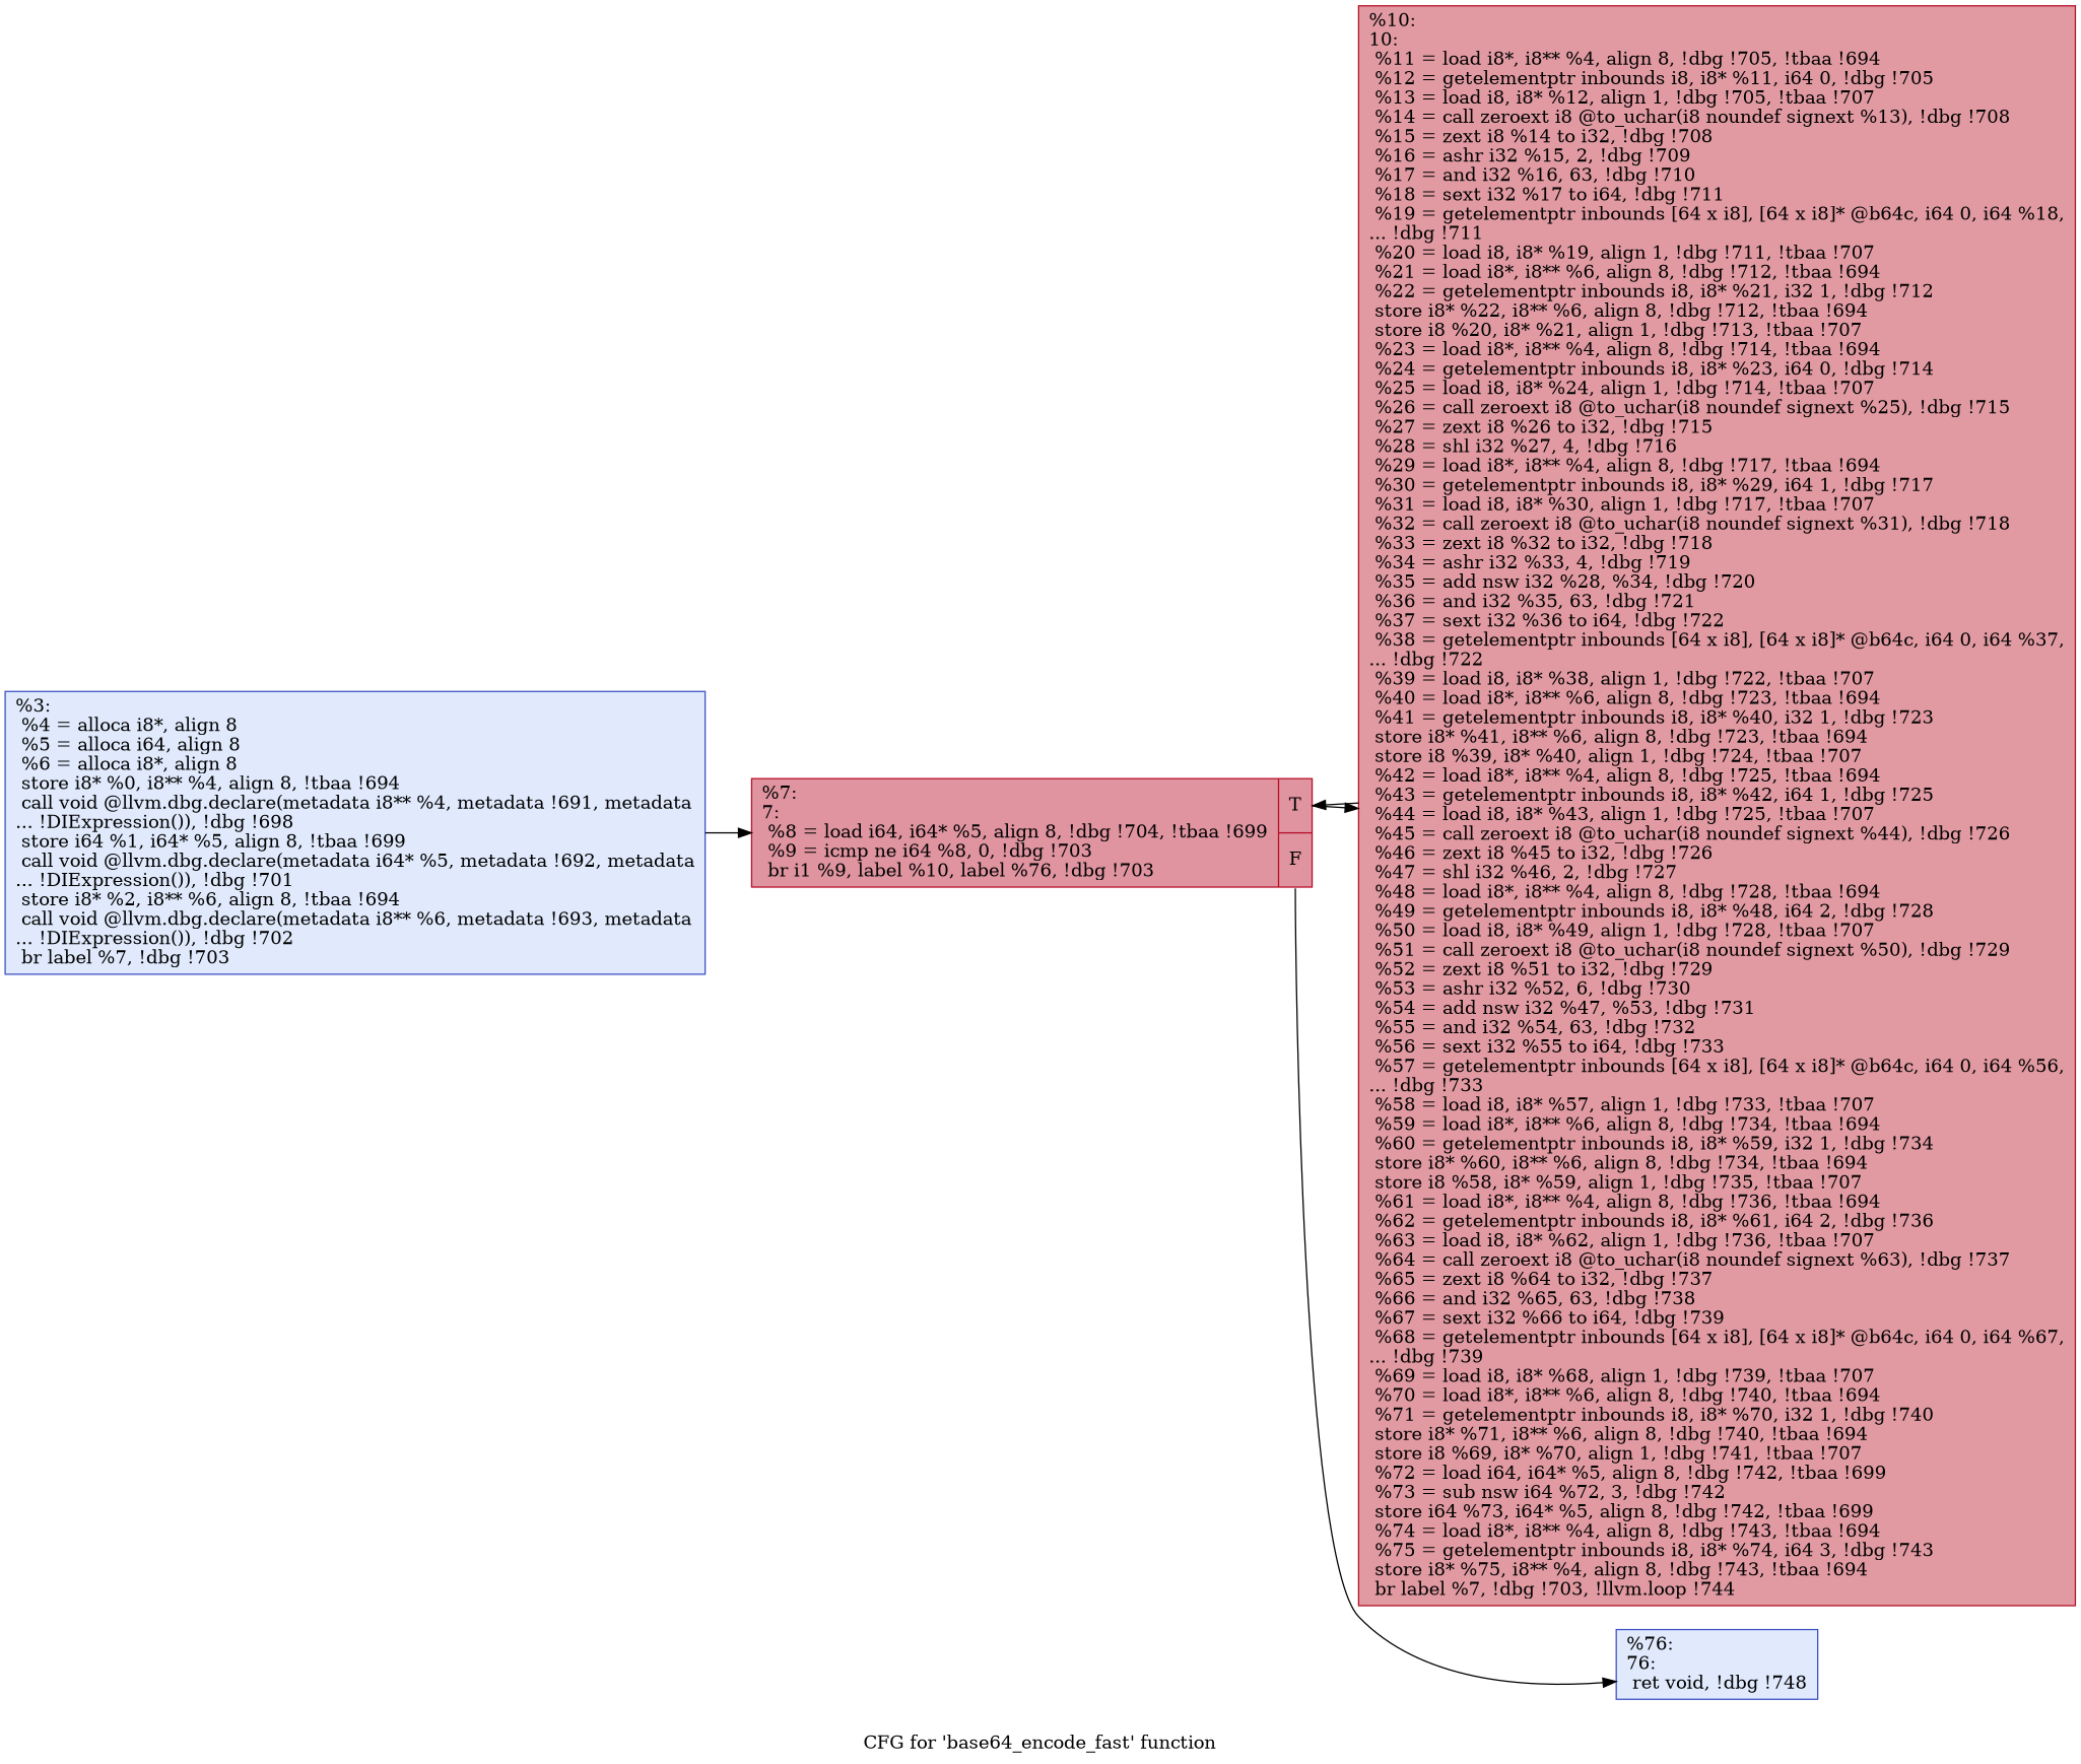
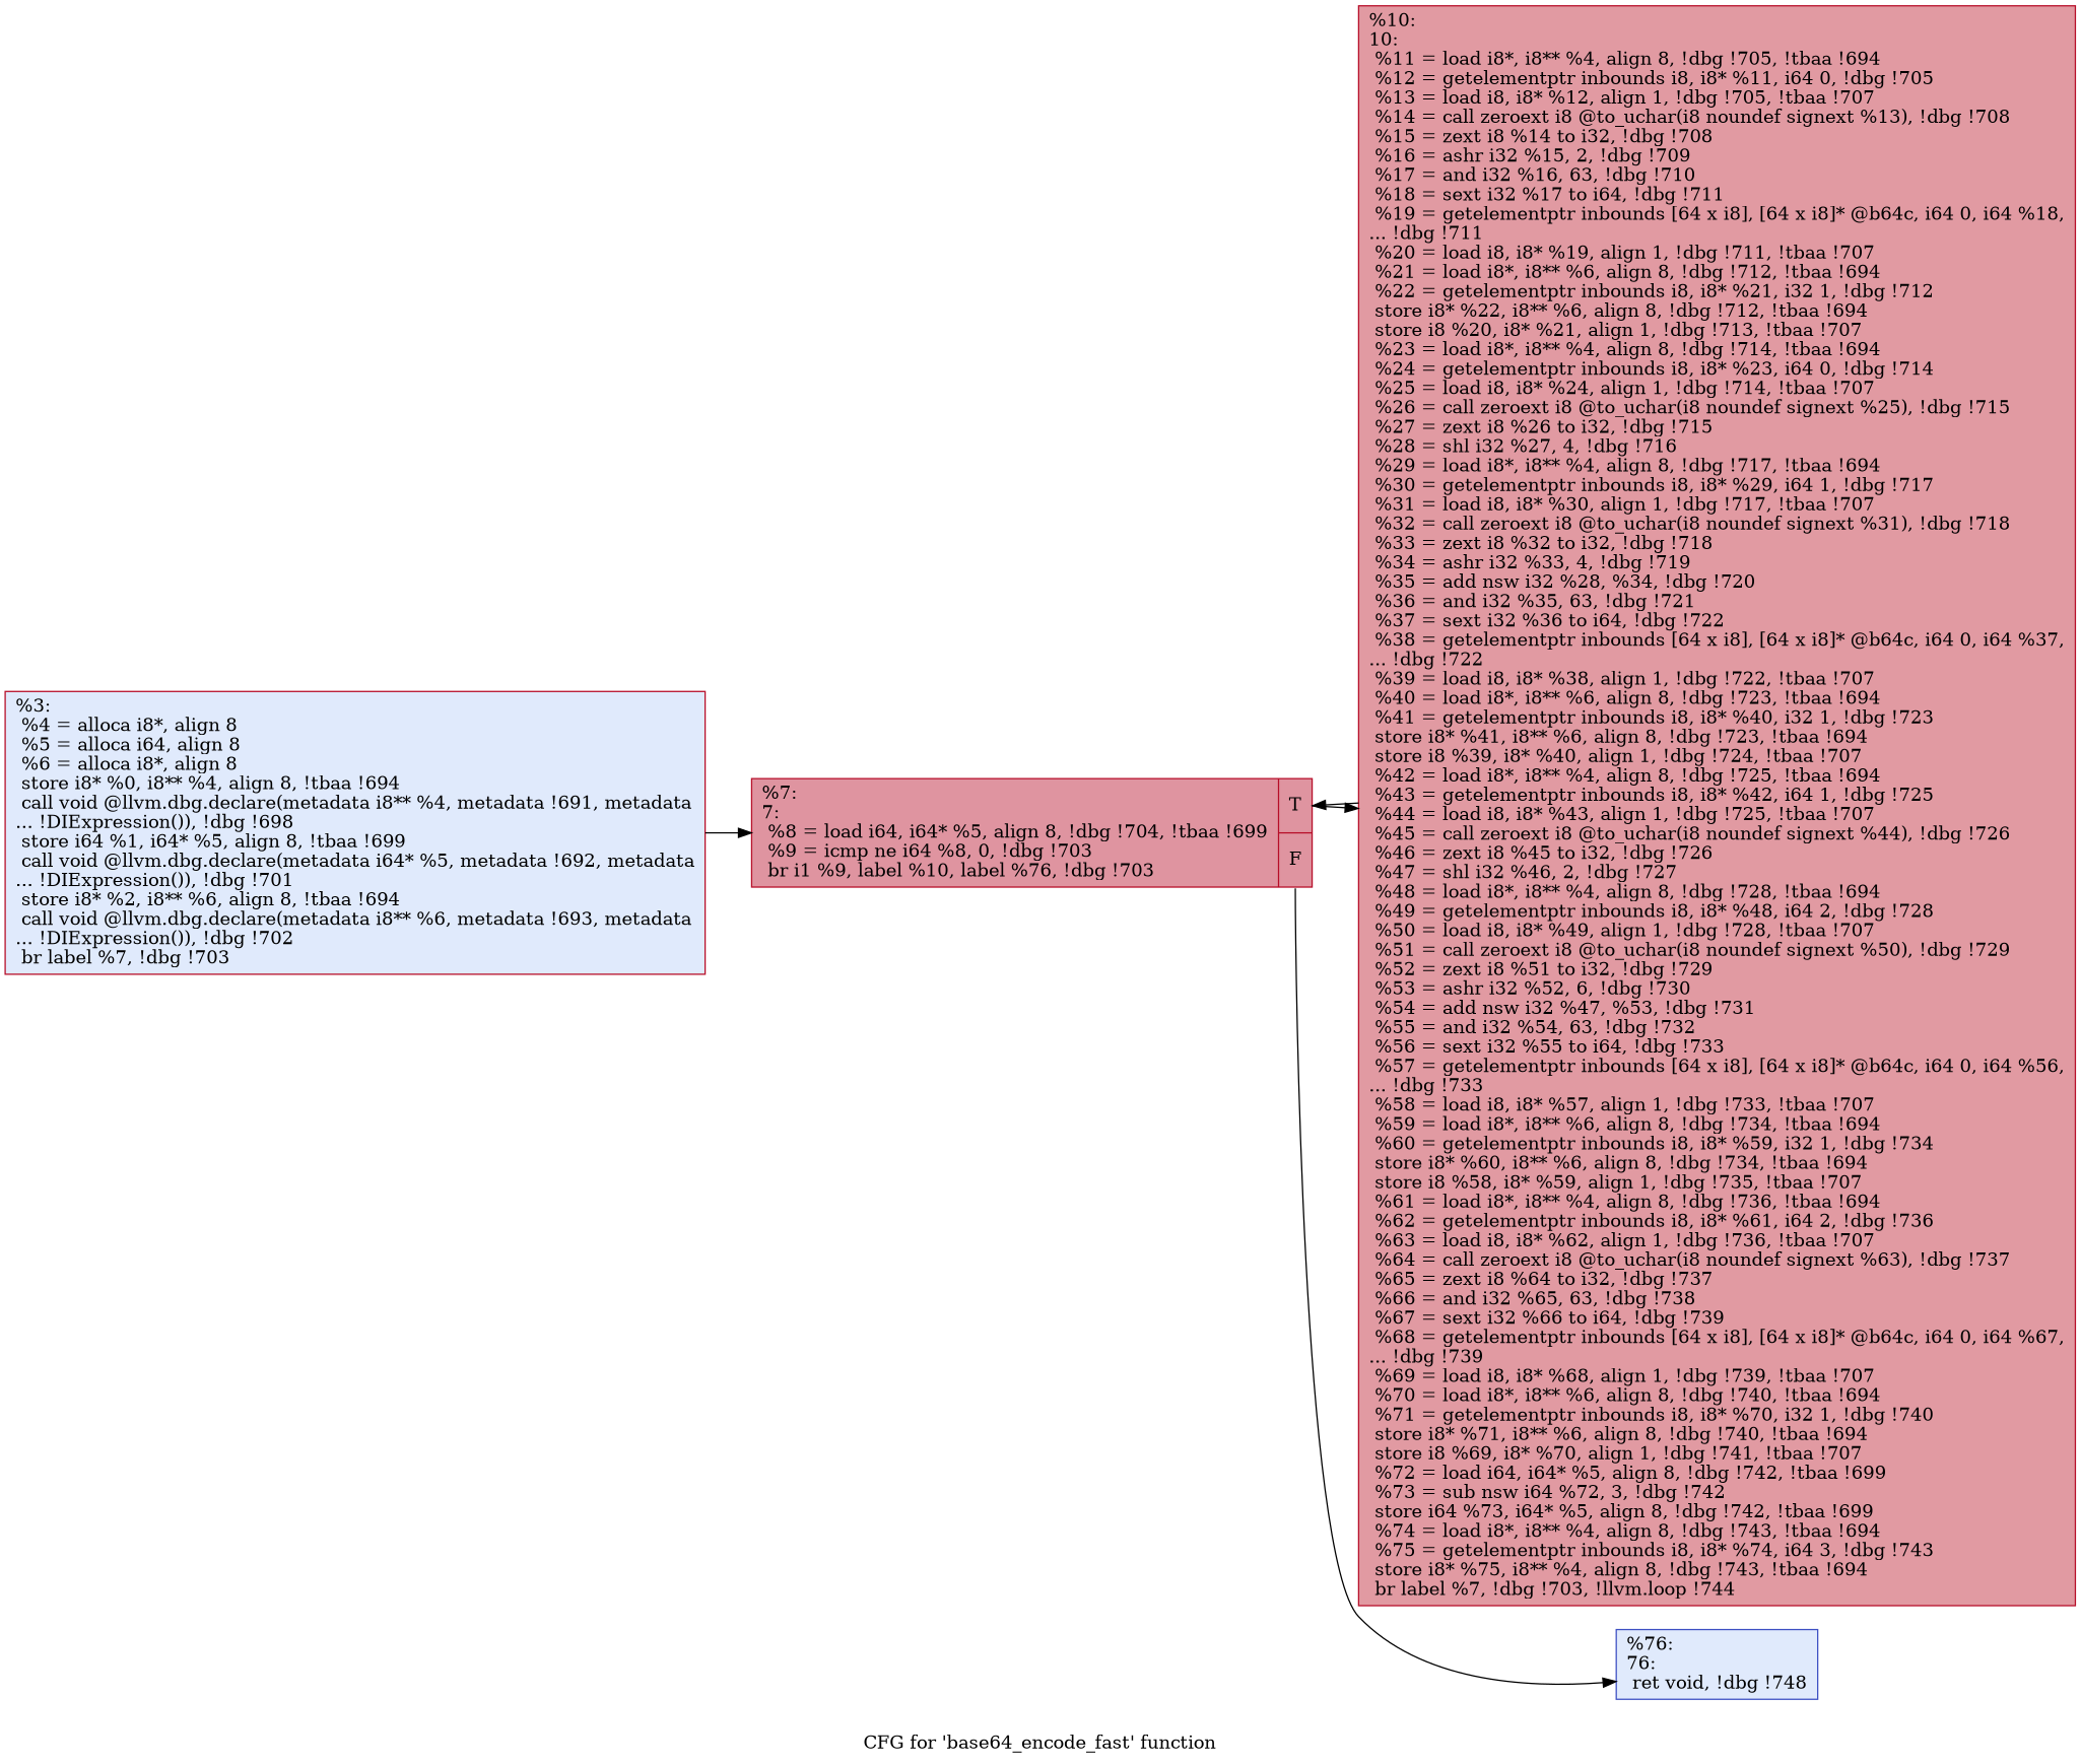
  digraph {
    label="CFG for 'base64_encode_fast' function"
    rankdir=LR
    node [color="#3d50c3ff" fillcolor="#b9d0f970" shape=record style=filled]
-   n1 [label="{%3:\l  %4 = alloca i8*, align 8\l  %5 = alloca i64, align 8\l  %6 = alloca i8*, align 8\l  store i8* %0, i8** %4, align 8, !tbaa !694\l  call void @llvm.dbg.declare(metadata i8** %4, metadata !691, metadata\l... !DIExpression()), !dbg !698\l  store i64 %1, i64* %5, align 8, !tbaa !699\l  call void @llvm.dbg.declare(metadata i64* %5, metadata !692, metadata\l... !DIExpression()), !dbg !701\l  store i8* %2, i8** %6, align 8, !tbaa !694\l  call void @llvm.dbg.declare(metadata i8** %6, metadata !693, metadata\l... !DIExpression()), !dbg !702\l  br label %7, !dbg !703\l}"]
+   n1 [color="#b70d28ff" label="{%3:\l  %4 = alloca i8*, align 8\l  %5 = alloca i64, align 8\l  %6 = alloca i8*, align 8\l  store i8* %0, i8** %4, align 8, !tbaa !694\l  call void @llvm.dbg.declare(metadata i8** %4, metadata !691, metadata\l... !DIExpression()), !dbg !698\l  store i64 %1, i64* %5, align 8, !tbaa !699\l  call void @llvm.dbg.declare(metadata i64* %5, metadata !692, metadata\l... !DIExpression()), !dbg !701\l  store i8* %2, i8** %6, align 8, !tbaa !694\l  call void @llvm.dbg.declare(metadata i8** %6, metadata !693, metadata\l... !DIExpression()), !dbg !702\l  br label %7, !dbg !703\l}"]
    n2 [color="#b70d28ff" fillcolor="#b70d2870" label="{%7:\l7:                                                \l  %8 = load i64, i64* %5, align 8, !dbg !704, !tbaa !699\l  %9 = icmp ne i64 %8, 0, !dbg !703\l  br i1 %9, label %10, label %76, !dbg !703\l|{<s0>T|<s1>F}}"]
    n3 [color="#b70d28ff" fillcolor="#bb1b2c70" label="{%10:\l10:                                               \l  %11 = load i8*, i8** %4, align 8, !dbg !705, !tbaa !694\l  %12 = getelementptr inbounds i8, i8* %11, i64 0, !dbg !705\l  %13 = load i8, i8* %12, align 1, !dbg !705, !tbaa !707\l  %14 = call zeroext i8 @to_uchar(i8 noundef signext %13), !dbg !708\l  %15 = zext i8 %14 to i32, !dbg !708\l  %16 = ashr i32 %15, 2, !dbg !709\l  %17 = and i32 %16, 63, !dbg !710\l  %18 = sext i32 %17 to i64, !dbg !711\l  %19 = getelementptr inbounds [64 x i8], [64 x i8]* @b64c, i64 0, i64 %18,\l... !dbg !711\l  %20 = load i8, i8* %19, align 1, !dbg !711, !tbaa !707\l  %21 = load i8*, i8** %6, align 8, !dbg !712, !tbaa !694\l  %22 = getelementptr inbounds i8, i8* %21, i32 1, !dbg !712\l  store i8* %22, i8** %6, align 8, !dbg !712, !tbaa !694\l  store i8 %20, i8* %21, align 1, !dbg !713, !tbaa !707\l  %23 = load i8*, i8** %4, align 8, !dbg !714, !tbaa !694\l  %24 = getelementptr inbounds i8, i8* %23, i64 0, !dbg !714\l  %25 = load i8, i8* %24, align 1, !dbg !714, !tbaa !707\l  %26 = call zeroext i8 @to_uchar(i8 noundef signext %25), !dbg !715\l  %27 = zext i8 %26 to i32, !dbg !715\l  %28 = shl i32 %27, 4, !dbg !716\l  %29 = load i8*, i8** %4, align 8, !dbg !717, !tbaa !694\l  %30 = getelementptr inbounds i8, i8* %29, i64 1, !dbg !717\l  %31 = load i8, i8* %30, align 1, !dbg !717, !tbaa !707\l  %32 = call zeroext i8 @to_uchar(i8 noundef signext %31), !dbg !718\l  %33 = zext i8 %32 to i32, !dbg !718\l  %34 = ashr i32 %33, 4, !dbg !719\l  %35 = add nsw i32 %28, %34, !dbg !720\l  %36 = and i32 %35, 63, !dbg !721\l  %37 = sext i32 %36 to i64, !dbg !722\l  %38 = getelementptr inbounds [64 x i8], [64 x i8]* @b64c, i64 0, i64 %37,\l... !dbg !722\l  %39 = load i8, i8* %38, align 1, !dbg !722, !tbaa !707\l  %40 = load i8*, i8** %6, align 8, !dbg !723, !tbaa !694\l  %41 = getelementptr inbounds i8, i8* %40, i32 1, !dbg !723\l  store i8* %41, i8** %6, align 8, !dbg !723, !tbaa !694\l  store i8 %39, i8* %40, align 1, !dbg !724, !tbaa !707\l  %42 = load i8*, i8** %4, align 8, !dbg !725, !tbaa !694\l  %43 = getelementptr inbounds i8, i8* %42, i64 1, !dbg !725\l  %44 = load i8, i8* %43, align 1, !dbg !725, !tbaa !707\l  %45 = call zeroext i8 @to_uchar(i8 noundef signext %44), !dbg !726\l  %46 = zext i8 %45 to i32, !dbg !726\l  %47 = shl i32 %46, 2, !dbg !727\l  %48 = load i8*, i8** %4, align 8, !dbg !728, !tbaa !694\l  %49 = getelementptr inbounds i8, i8* %48, i64 2, !dbg !728\l  %50 = load i8, i8* %49, align 1, !dbg !728, !tbaa !707\l  %51 = call zeroext i8 @to_uchar(i8 noundef signext %50), !dbg !729\l  %52 = zext i8 %51 to i32, !dbg !729\l  %53 = ashr i32 %52, 6, !dbg !730\l  %54 = add nsw i32 %47, %53, !dbg !731\l  %55 = and i32 %54, 63, !dbg !732\l  %56 = sext i32 %55 to i64, !dbg !733\l  %57 = getelementptr inbounds [64 x i8], [64 x i8]* @b64c, i64 0, i64 %56,\l... !dbg !733\l  %58 = load i8, i8* %57, align 1, !dbg !733, !tbaa !707\l  %59 = load i8*, i8** %6, align 8, !dbg !734, !tbaa !694\l  %60 = getelementptr inbounds i8, i8* %59, i32 1, !dbg !734\l  store i8* %60, i8** %6, align 8, !dbg !734, !tbaa !694\l  store i8 %58, i8* %59, align 1, !dbg !735, !tbaa !707\l  %61 = load i8*, i8** %4, align 8, !dbg !736, !tbaa !694\l  %62 = getelementptr inbounds i8, i8* %61, i64 2, !dbg !736\l  %63 = load i8, i8* %62, align 1, !dbg !736, !tbaa !707\l  %64 = call zeroext i8 @to_uchar(i8 noundef signext %63), !dbg !737\l  %65 = zext i8 %64 to i32, !dbg !737\l  %66 = and i32 %65, 63, !dbg !738\l  %67 = sext i32 %66 to i64, !dbg !739\l  %68 = getelementptr inbounds [64 x i8], [64 x i8]* @b64c, i64 0, i64 %67,\l... !dbg !739\l  %69 = load i8, i8* %68, align 1, !dbg !739, !tbaa !707\l  %70 = load i8*, i8** %6, align 8, !dbg !740, !tbaa !694\l  %71 = getelementptr inbounds i8, i8* %70, i32 1, !dbg !740\l  store i8* %71, i8** %6, align 8, !dbg !740, !tbaa !694\l  store i8 %69, i8* %70, align 1, !dbg !741, !tbaa !707\l  %72 = load i64, i64* %5, align 8, !dbg !742, !tbaa !699\l  %73 = sub nsw i64 %72, 3, !dbg !742\l  store i64 %73, i64* %5, align 8, !dbg !742, !tbaa !699\l  %74 = load i8*, i8** %4, align 8, !dbg !743, !tbaa !694\l  %75 = getelementptr inbounds i8, i8* %74, i64 3, !dbg !743\l  store i8* %75, i8** %4, align 8, !dbg !743, !tbaa !694\l  br label %7, !dbg !703, !llvm.loop !744\l}"]
    n4 [label="{%76:\l76:                                               \l  ret void, !dbg !748\l}"]
    n1 -> n2
    n2 -> n3 [tailport=s0]
    n2 -> n4 [tailport=s1]
    n3 -> n2
  }
